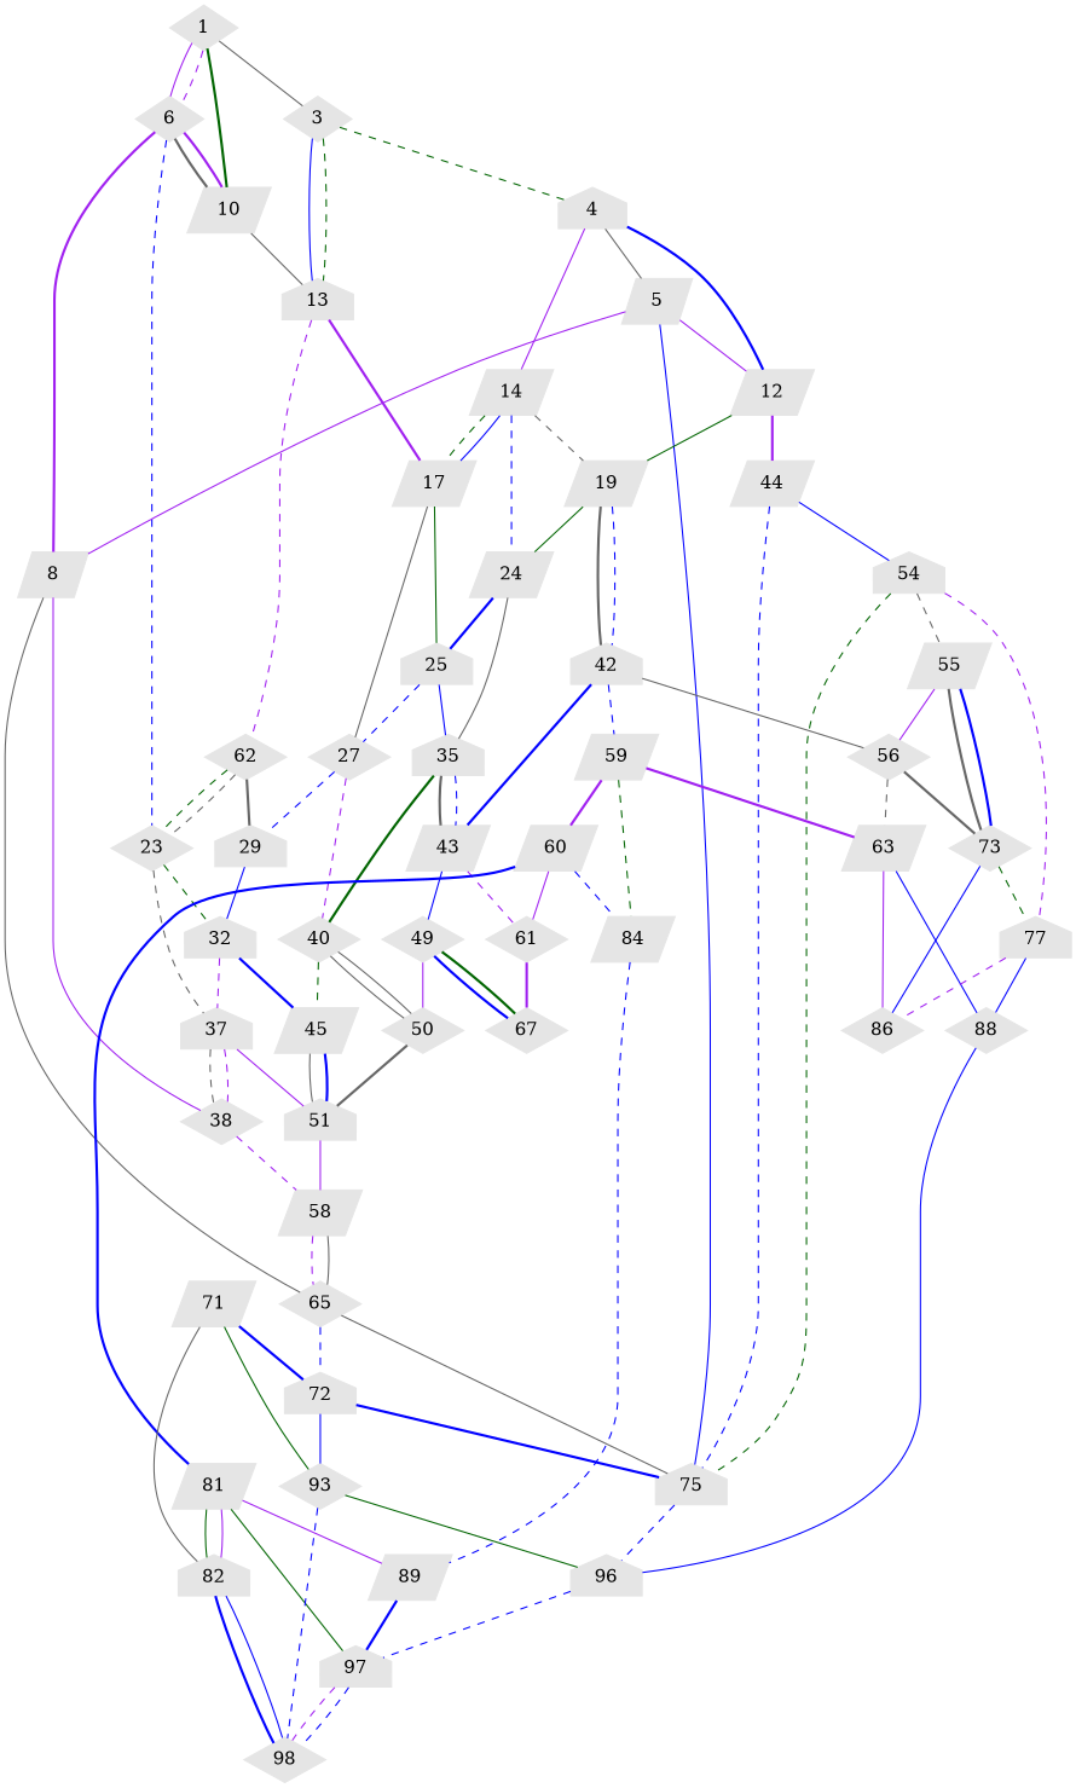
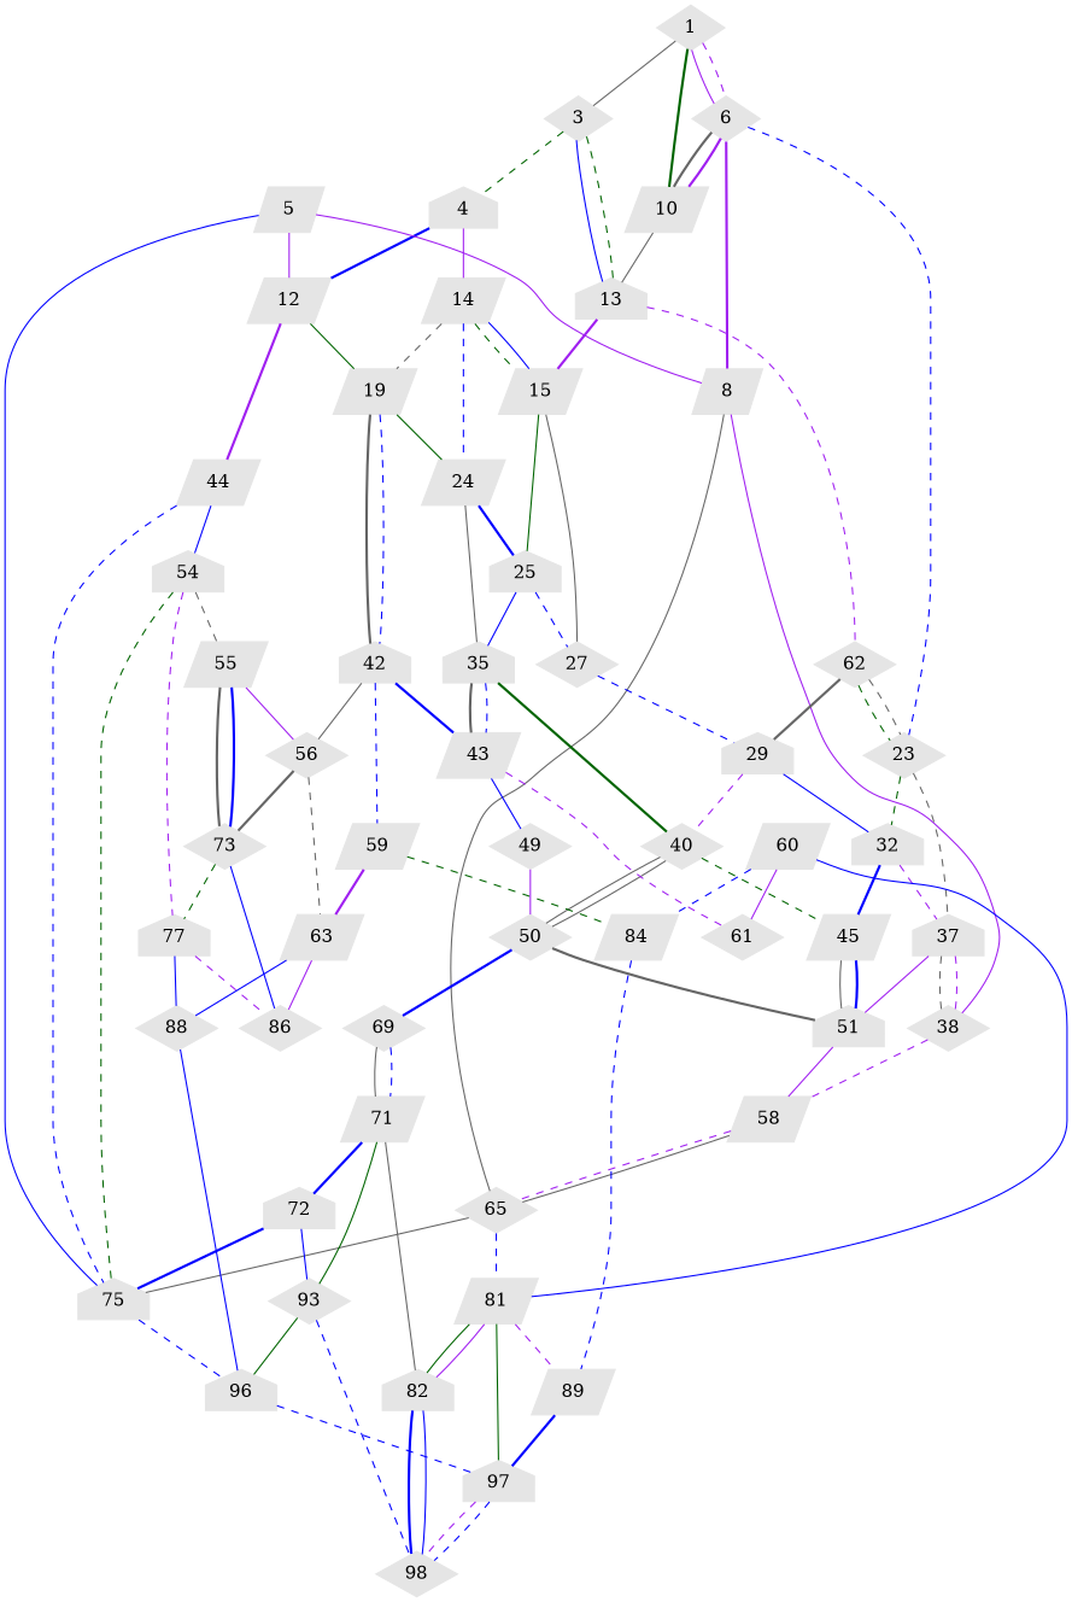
  graph {
    node [color=gray90 shape=diamond style=filled]
    edge [color=blue style=solid]
    1 [super="+2"]
    3
    6 [super="+7"]
    10 [shape=parallelogram]
    4 [shape=house super="+11"]
    13 [shape=house super="+17"]
    8 [shape=parallelogram super="+39"]
    23 [super="+33"]
    5 [shape=parallelogram super="+9"]
    12 [shape=parallelogram super="+18"]
    14 [shape=parallelogram super="+21"]
-   15 [shape=parallelogram super="+16" label=17]
+   15 [shape=parallelogram super="+16"]
    n13 [label=62 super="+30"]
    75 [shape=house super="+79"]
    19 [shape=parallelogram super="+20"]
    44 [shape=parallelogram]
    24 [shape=parallelogram super="+34"]
    38
    65 [super="+66"]
    96 [shape=house super="+101"]
    32 [shape=house super="+46"]
    37 [shape=house super="+47"]
    58 [shape=parallelogram]
    72 [shape=house super="+92"]
    42 [shape=house super="+57"]
    54 [shape=house super="+76"]
    25 [shape=house super="+26"]
    27 [super="+28"]
    29 [shape=house super="+31"]
    35 [shape=house super="+36"]
    40 [super="+41"]
    43 [shape=parallelogram super="+48"]
    56 [super="+62"]
    59 [shape=parallelogram super="+64"]
    45 [shape=parallelogram]
    51 [shape=house super="+52"]
    50 [super="+53"]
    49
    61
+   69
    73 [super="+78"]
    63 [shape=parallelogram super="+87"]
    60 [shape=parallelogram super="+80"]
    84 [shape=parallelogram]
-   67 [super="+70"]
    55 [shape=parallelogram]
    77 [shape=house super="+94"]
    71 [shape=parallelogram super="+85"]
    86
    88 [super="+95"]
    81 [shape=parallelogram super="+91"]
    89 [shape=parallelogram super="+90"]
    82 [shape=house super="+83"]
    97 [shape=house super="+99"]
    93 [super="+100"]
    98
    1 -- 3 [color=gray40]
    1 -- 6 [color=purple]
    1 -- 6 [color=purple style=dashed]
    1 -- 10 [color=darkgreen style=bold]
    3 -- 4 [color=darkgreen style=dashed]
    3 -- 13
    3 -- 13 [color=darkgreen style=dashed]
    6 -- 10 [color=gray40 style=bold]
    6 -- 10 [color=purple style=bold]
    6 -- 8 [color=purple style=bold]
    6 -- 23 [style=dashed]
    10 -- 13 [color=gray40]
-   4 -- 5 [color=gray40]
    4 -- 12 [style=bold]
    4 -- 14 [color=purple]
    13 -- 15 [color=purple style=bold]
    13 -- n13 [color=purple style=dashed]
    8 -- 38 [color=purple]
    8 -- 65 [color=gray40]
    23 -- 32 [color=darkgreen style=dashed]
    23 -- 37 [color=gray40 style=dashed]
    5 -- 8 [color=purple]
    5 -- 12 [color=purple]
    5 -- 75
    12 -- 19 [color=darkgreen]
    12 -- 44 [color=purple style=bold weight=2]
    14 -- 15 [color=darkgreen style=dashed]
    14 -- 15
    14 -- 19 [color=gray40 style=dashed]
    14 -- 24 [style=dashed]
    15 -- 25 [color=darkgreen]
    15 -- 27 [color=gray40]
    n13 -- 23 [color=darkgreen style=dashed]
    n13 -- 23 [color=gray40 style=dashed]
    n13 -- 29 [color=gray40 style=bold weight=2]
    75 -- 96 [style=dashed]
    19 -- 24 [color=darkgreen]
    19 -- 42 [color=gray40 style=bold]
    19 -- 42 [style=dashed]
    44 -- 75 [style=dashed]
    44 -- 54
    24 -- 25 [style=bold]
    24 -- 35 [color=gray40]
    38 -- 58 [color=purple style=dashed]
    65 -- 75 [color=gray40]
-   65 -- 72 [style=dashed]
+   65 -- 81 [style=dashed]
    96 -- 97 [style=dashed]
    32 -- 37 [color=purple style=dashed]
    32 -- 45 [style=bold]
    37 -- 38 [color=gray40 style=dashed]
    37 -- 38 [color=purple style=dashed]
    37 -- 51 [color=purple]
    58 -- 65 [color=purple style=dashed]
    58 -- 65 [color=gray40]
    72 -- 75 [style=bold]
    72 -- 93
    42 -- 43 [style=bold]
    42 -- 56 [color=gray40]
    42 -- 59 [style=dashed]
    54 -- 75 [color=darkgreen style=dashed]
    54 -- 55 [color=gray40 style=dashed]
    54 -- 77 [color=purple style=dashed]
    25 -- 27 [style=dashed]
    25 -- 35
    27 -- 29 [style=dashed]
-   27 -- 40 [color=purple style=dashed]
+   29 -- 40 [color=purple style=dashed]
    29 -- 32
    35 -- 40 [color=darkgreen style=bold]
    35 -- 43 [color=gray40 style=bold]
    35 -- 43 [style=dashed]
    40 -- 45 [color=darkgreen style=dashed]
    40 -- 50 [color=gray40]
    40 -- 50 [color=gray40]
    43 -- 49
    43 -- 61 [color=purple style=dashed]
    56 -- 73 [color=gray40 style=bold]
    56 -- 63 [color=gray40 style=dashed]
    59 -- 63 [color=purple style=bold]
-   59 -- 60 [color=purple style=bold]
    59 -- 84 [color=darkgreen style=dashed]
    45 -- 51 [color=gray40]
    45 -- 51 [style=bold]
    51 -- 58 [color=purple]
    50 -- 51 [color=gray40 style=bold]
+   50 -- 69 [style=bold]
    49 -- 50 [color=purple]
-   49 -- 67 [style=bold]
-   49 -- 67 [color=darkgreen style=bold]
-   61 -- 67 [color=purple style=bold]
+   69 -- 71 [color=gray40]
+   69 -- 71 [style=dashed]
    73 -- 77 [color=darkgreen style=dashed]
    73 -- 86
    63 -- 86 [color=purple]
    63 -- 88
    60 -- 61 [color=purple]
    60 -- 84 [style=dashed]
-   60 -- 81 [style=bold]
+   60 -- 81
    84 -- 89 [style=dashed]
    55 -- 56 [color=purple]
    55 -- 73 [color=gray40 style=bold]
    55 -- 73 [style=bold]
    77 -- 86 [color=purple style=dashed]
    77 -- 88
    71 -- 72 [style=bold]
    71 -- 82 [color=gray40]
    71 -- 93 [color=darkgreen]
    88 -- 96
-   81 -- 89 [color=purple]
+   81 -- 89 [color=purple style=dashed]
    81 -- 82 [color=darkgreen]
    81 -- 82 [color=purple]
    81 -- 97 [color=darkgreen]
    89 -- 97 [style=bold]
    82 -- 98 [style=bold]
    82 -- 98
    97 -- 98 [color=purple style=dashed]
    97 -- 98 [style=dashed]
    93 -- 96 [color=darkgreen]
    93 -- 98 [style=dashed]
  }
